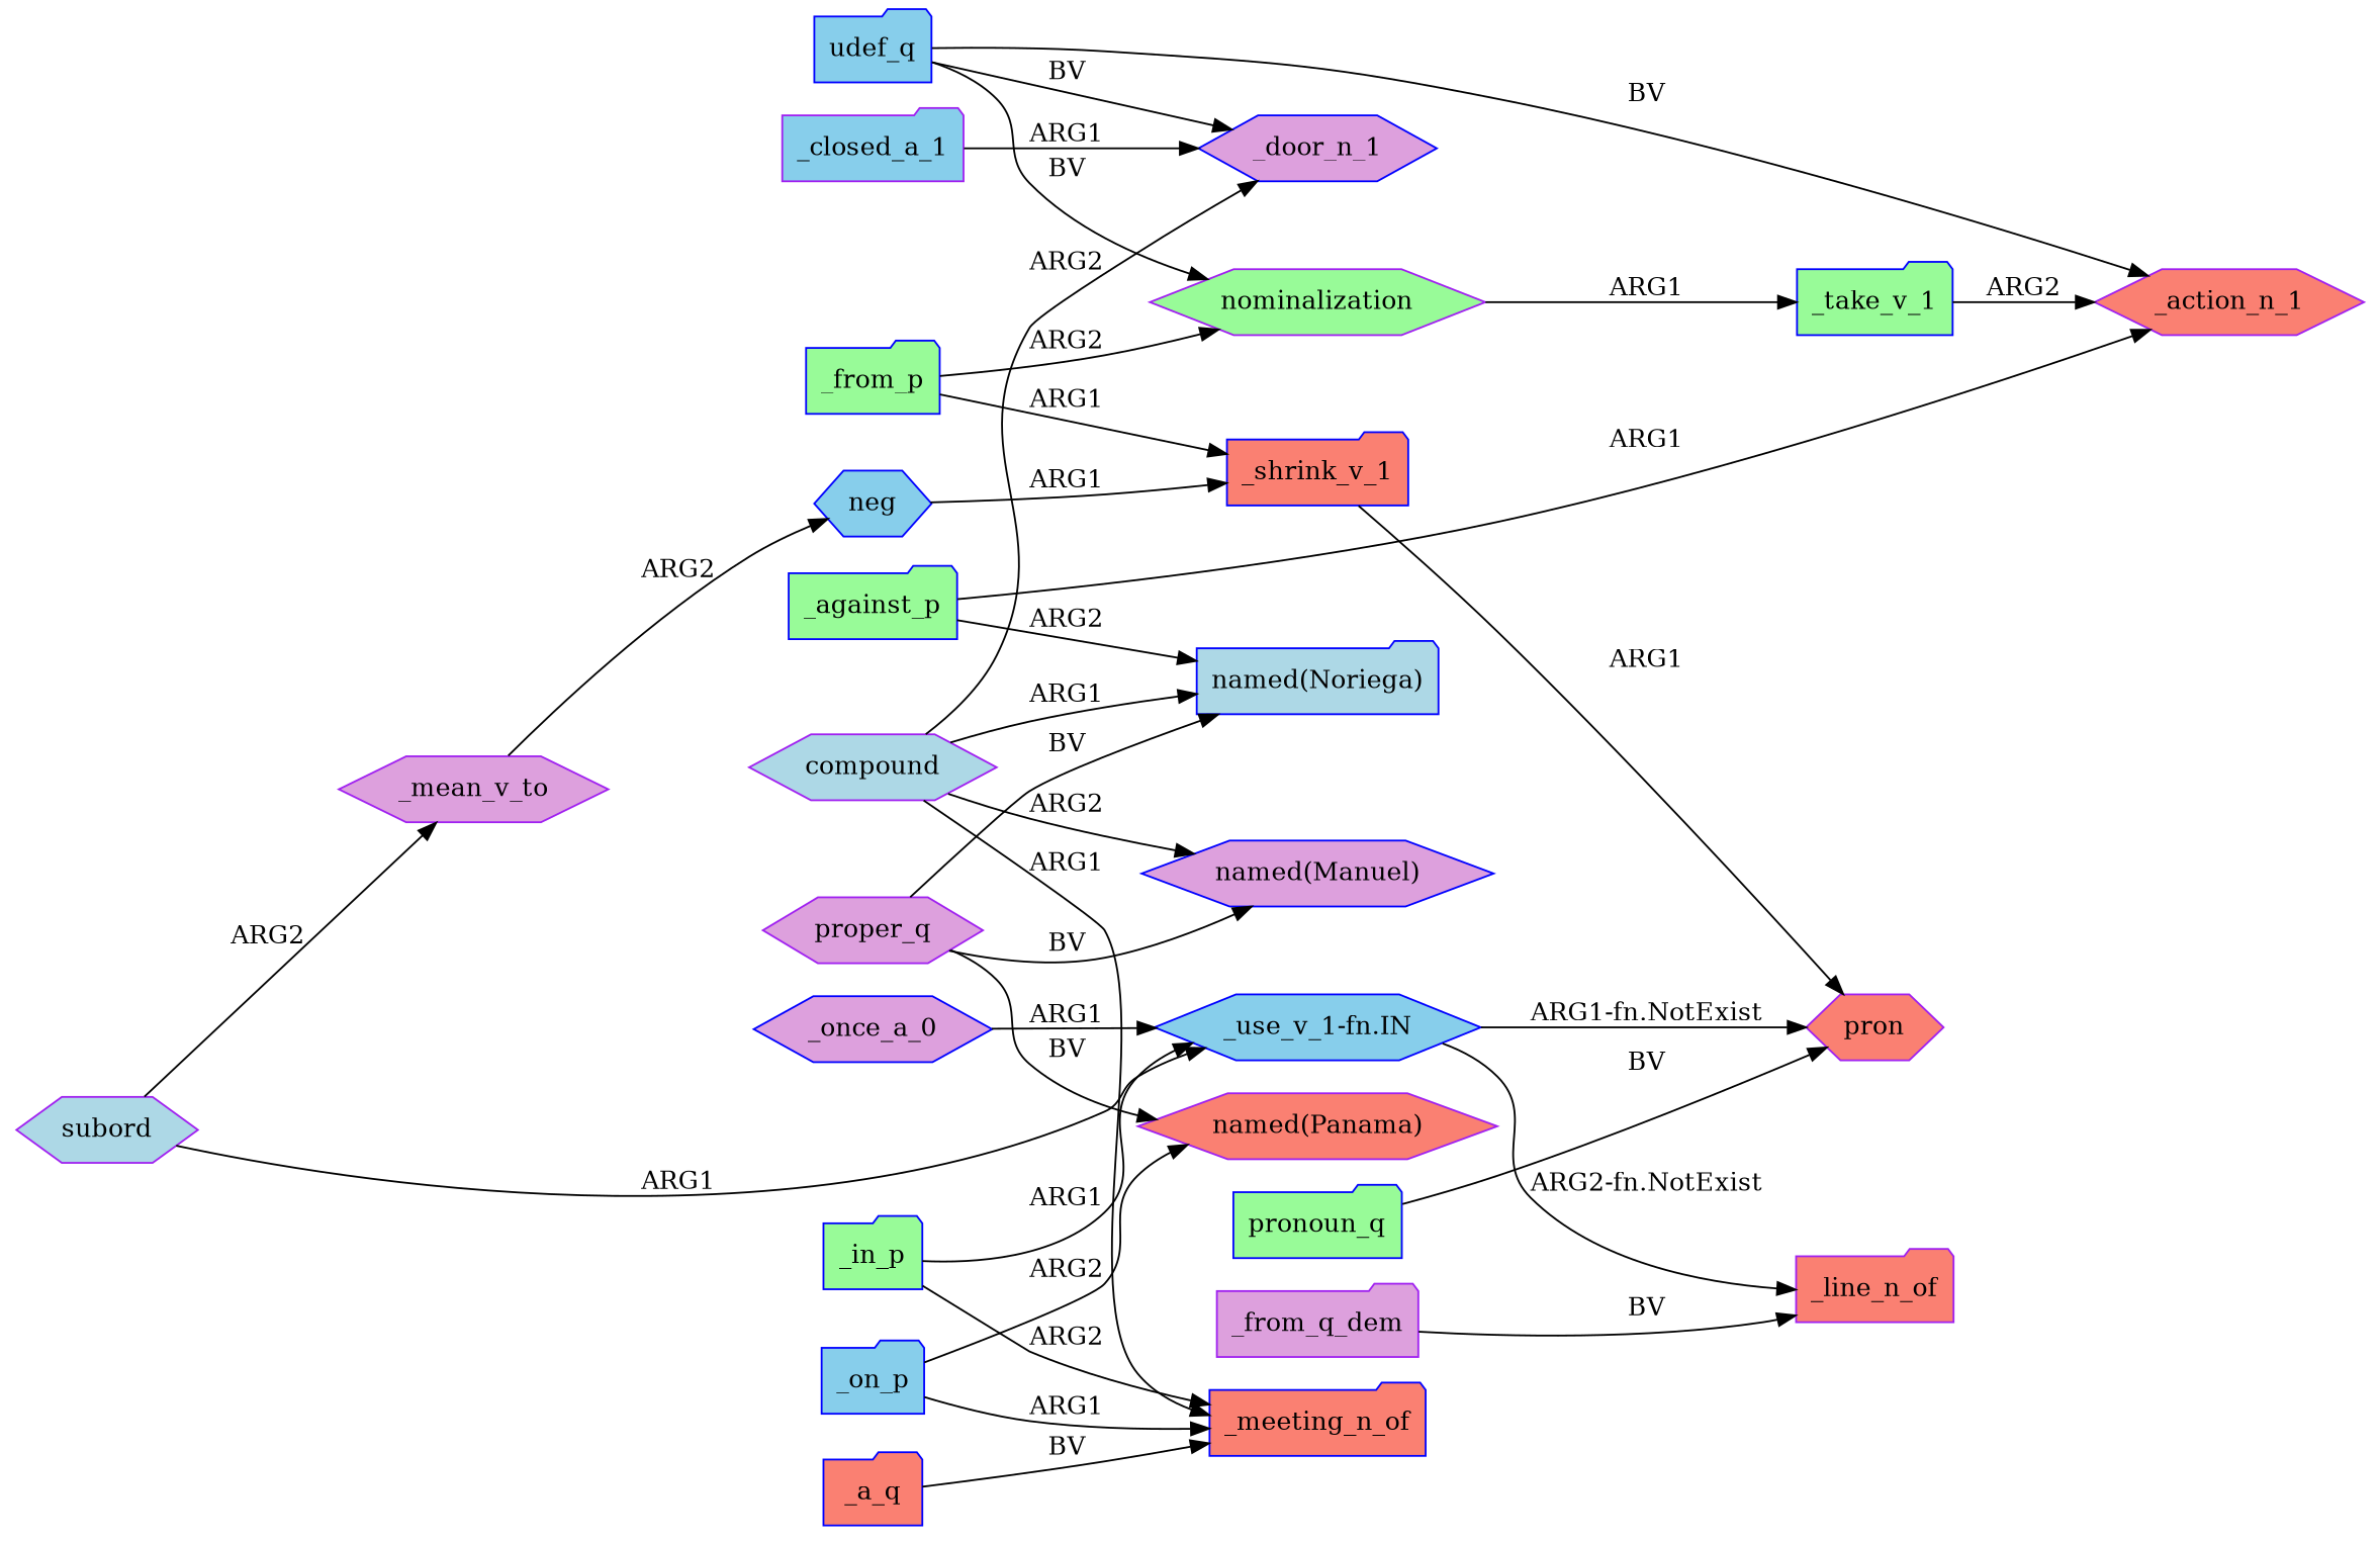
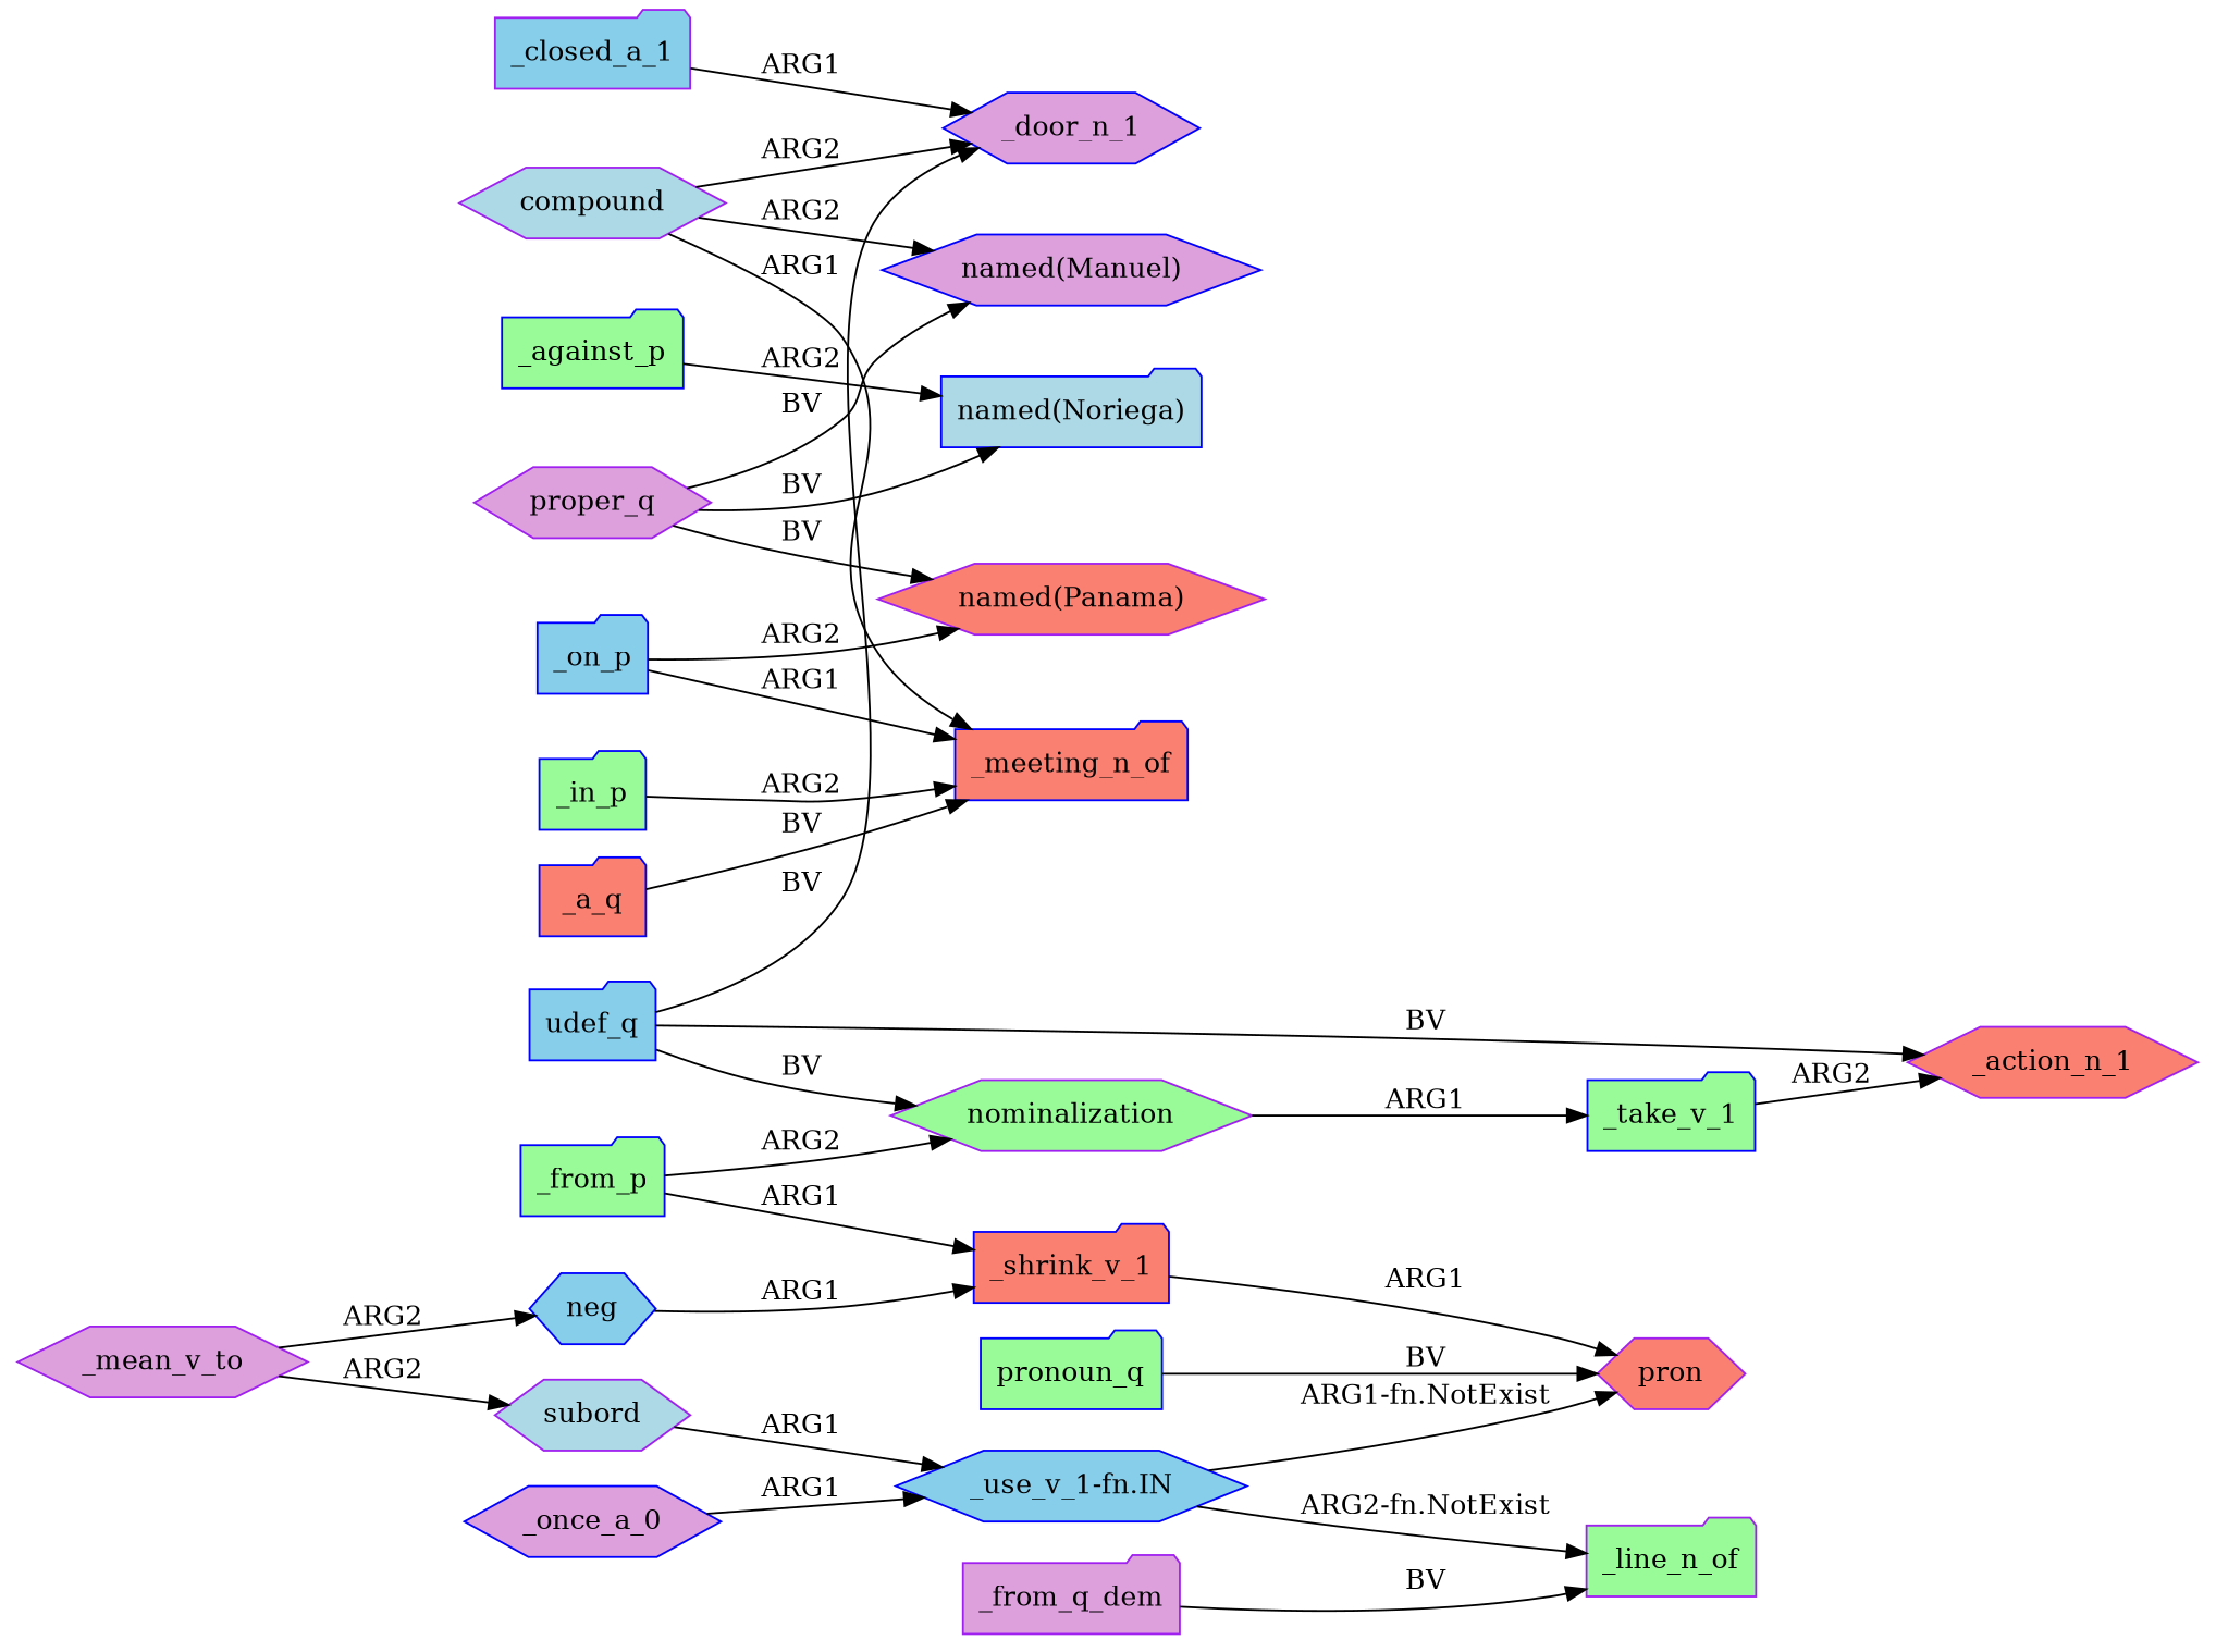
  digraph {
    rankdir=LR
    node [color=blue fillcolor=palegreen shape=folder style=filled]
    udef_q [fillcolor=skyblue]
    _door_n_1 [fillcolor=plum shape=hexagon]
    nominalization [color=purple shape=hexagon]
    _action_n_1 [color=purple fillcolor=salmon shape=hexagon]
    _take_v_1
    _closed_a_1 [color=purple fillcolor=skyblue]
    proper_q [color=purple fillcolor=plum shape=hexagon]
    "named(Manuel)" [fillcolor=plum shape=hexagon]
    "named(Noriega)" [fillcolor=lightblue]
    "named(Panama)" [color=purple fillcolor=salmon shape=hexagon]
    _on_p [fillcolor=skyblue]
    _meeting_n_of [fillcolor=salmon]
    neg [fillcolor=skyblue shape=hexagon]
    _shrink_v_1 [fillcolor=salmon]
    pron [color=purple fillcolor=salmon shape=hexagon]
    "_use_v_1-fn.IN" [fillcolor=skyblue shape=hexagon]
-   _line_n_of [color=purple fillcolor=salmon]
+   _line_n_of [color=purple]
    _from_p
    _a_q [fillcolor=salmon]
    _against_p
    compound [color=purple fillcolor=lightblue shape=hexagon]
    pronoun_q
    n23 [fillcolor=plum label=_once_a_0 shape=hexagon]
    _in_p
    _mean_v_to [color=purple fillcolor=plum shape=hexagon]
    subord [color=purple fillcolor=lightblue shape=hexagon]
    n27 [color=purple fillcolor=plum label=_from_q_dem]
    udef_q -> _door_n_1 [label=BV]
    udef_q -> nominalization [label=BV]
    udef_q -> _action_n_1 [label=BV]
    nominalization -> _take_v_1 [label=ARG1]
    _take_v_1 -> _action_n_1 [label=ARG2]
    _closed_a_1 -> _door_n_1 [label=ARG1]
    proper_q -> "named(Manuel)" [label=BV]
    proper_q -> "named(Noriega)" [label=BV]
    proper_q -> "named(Panama)" [label=BV]
    _on_p -> "named(Panama)" [label=ARG2]
    _on_p -> _meeting_n_of [label=ARG1]
    neg -> _shrink_v_1 [label=ARG1]
    _shrink_v_1 -> pron [label=ARG1]
    "_use_v_1-fn.IN" -> pron [label="ARG1-fn.NotExist"]
    "_use_v_1-fn.IN" -> _line_n_of [label="ARG2-fn.NotExist"]
    _from_p -> nominalization [label=ARG2]
    _from_p -> _shrink_v_1 [label=ARG1]
    _a_q -> _meeting_n_of [label=BV]
-   _against_p -> _action_n_1 [label=ARG1]
    _against_p -> "named(Noriega)" [label=ARG2]
    compound -> _door_n_1 [label=ARG2]
    compound -> "named(Manuel)" [label=ARG2]
-   compound -> "named(Noriega)" [label=ARG1]
    compound -> _meeting_n_of [label=ARG1]
    pronoun_q -> pron [label=BV]
    n23 -> "_use_v_1-fn.IN" [label=ARG1]
    _in_p -> _meeting_n_of [label=ARG2]
-   _in_p -> "_use_v_1-fn.IN" [label=ARG1]
    _mean_v_to -> neg [label=ARG2]
    subord -> "_use_v_1-fn.IN" [label=ARG1]
-   subord -> _mean_v_to [label=ARG2]
+   _mean_v_to -> subord [label=ARG2]
    n27 -> _line_n_of [label=BV]
  }
